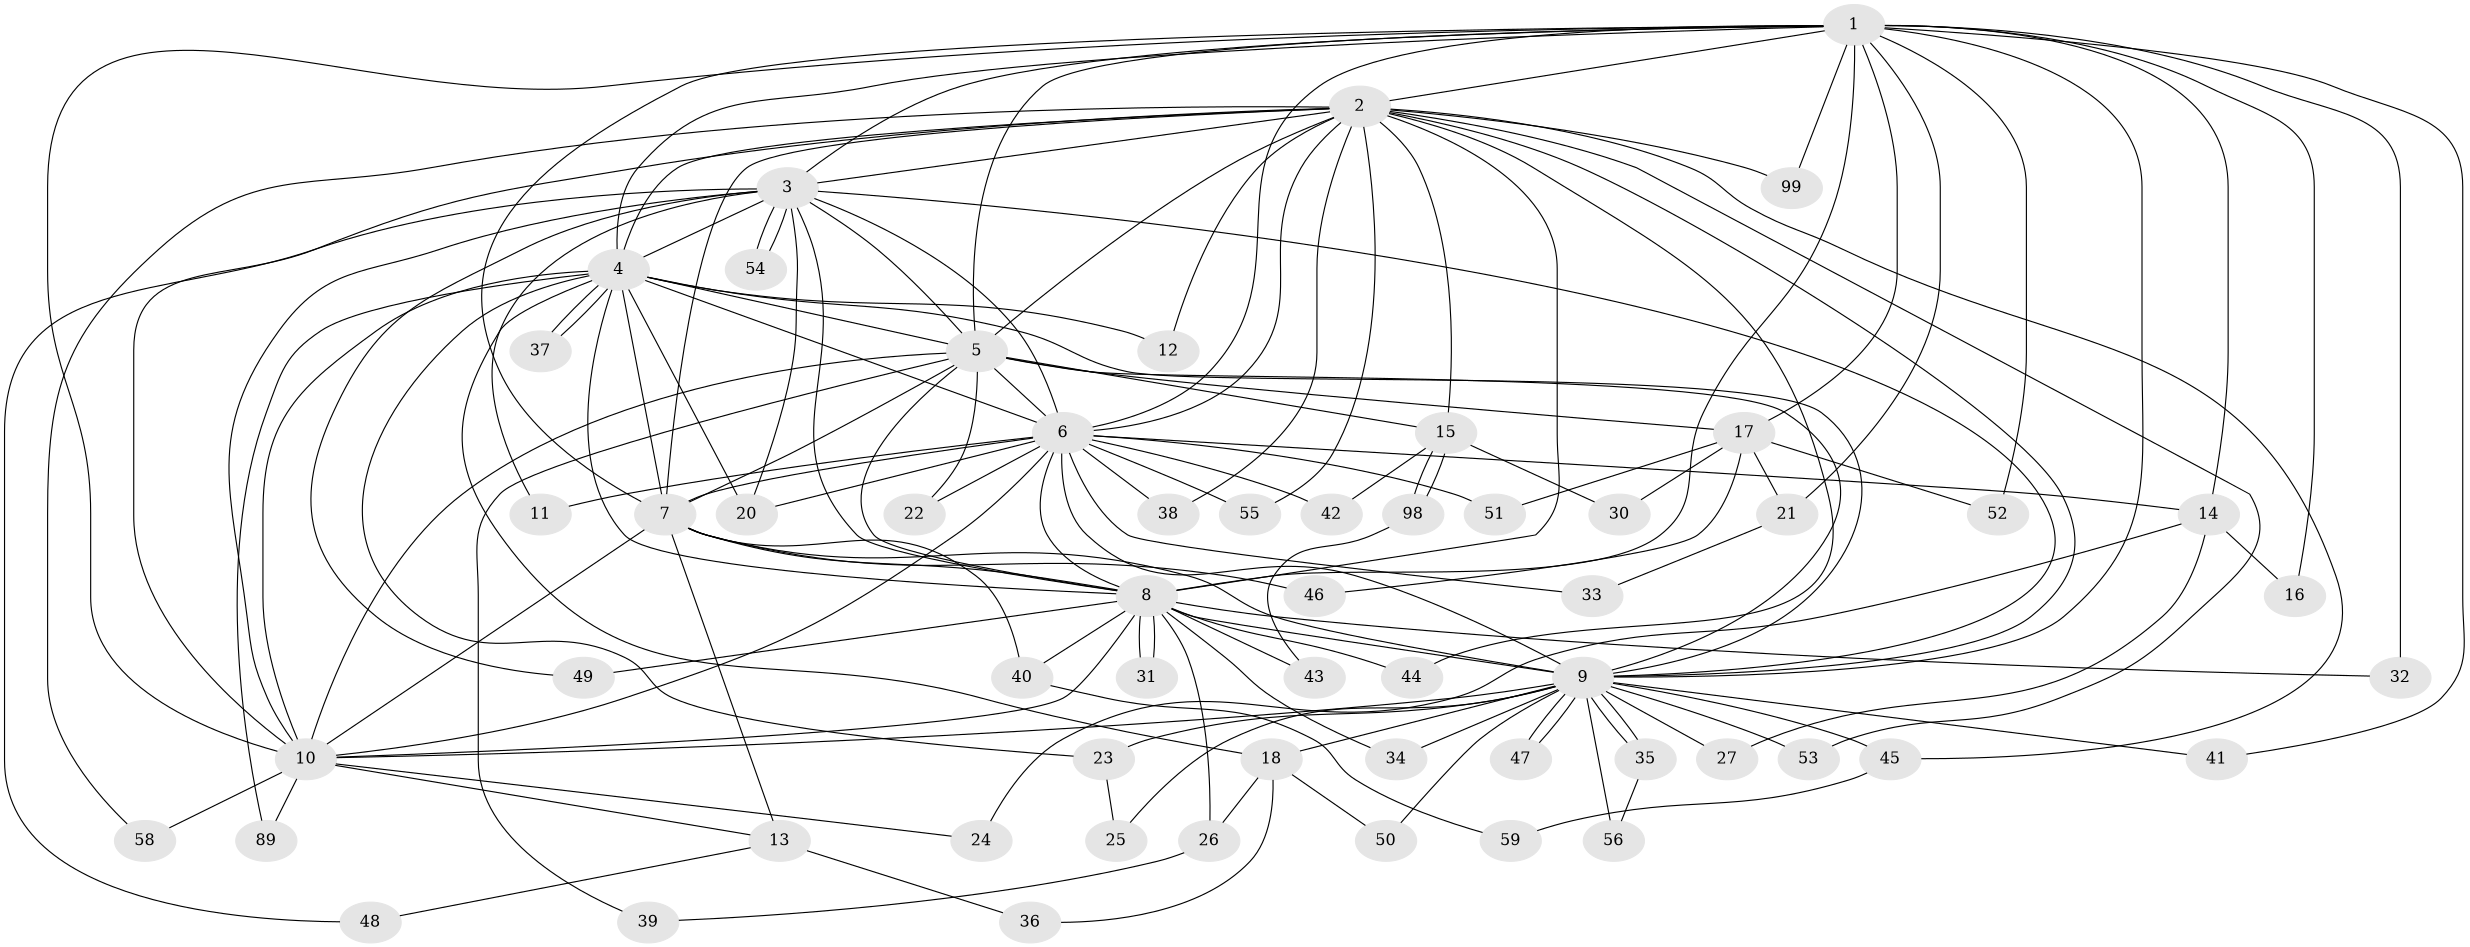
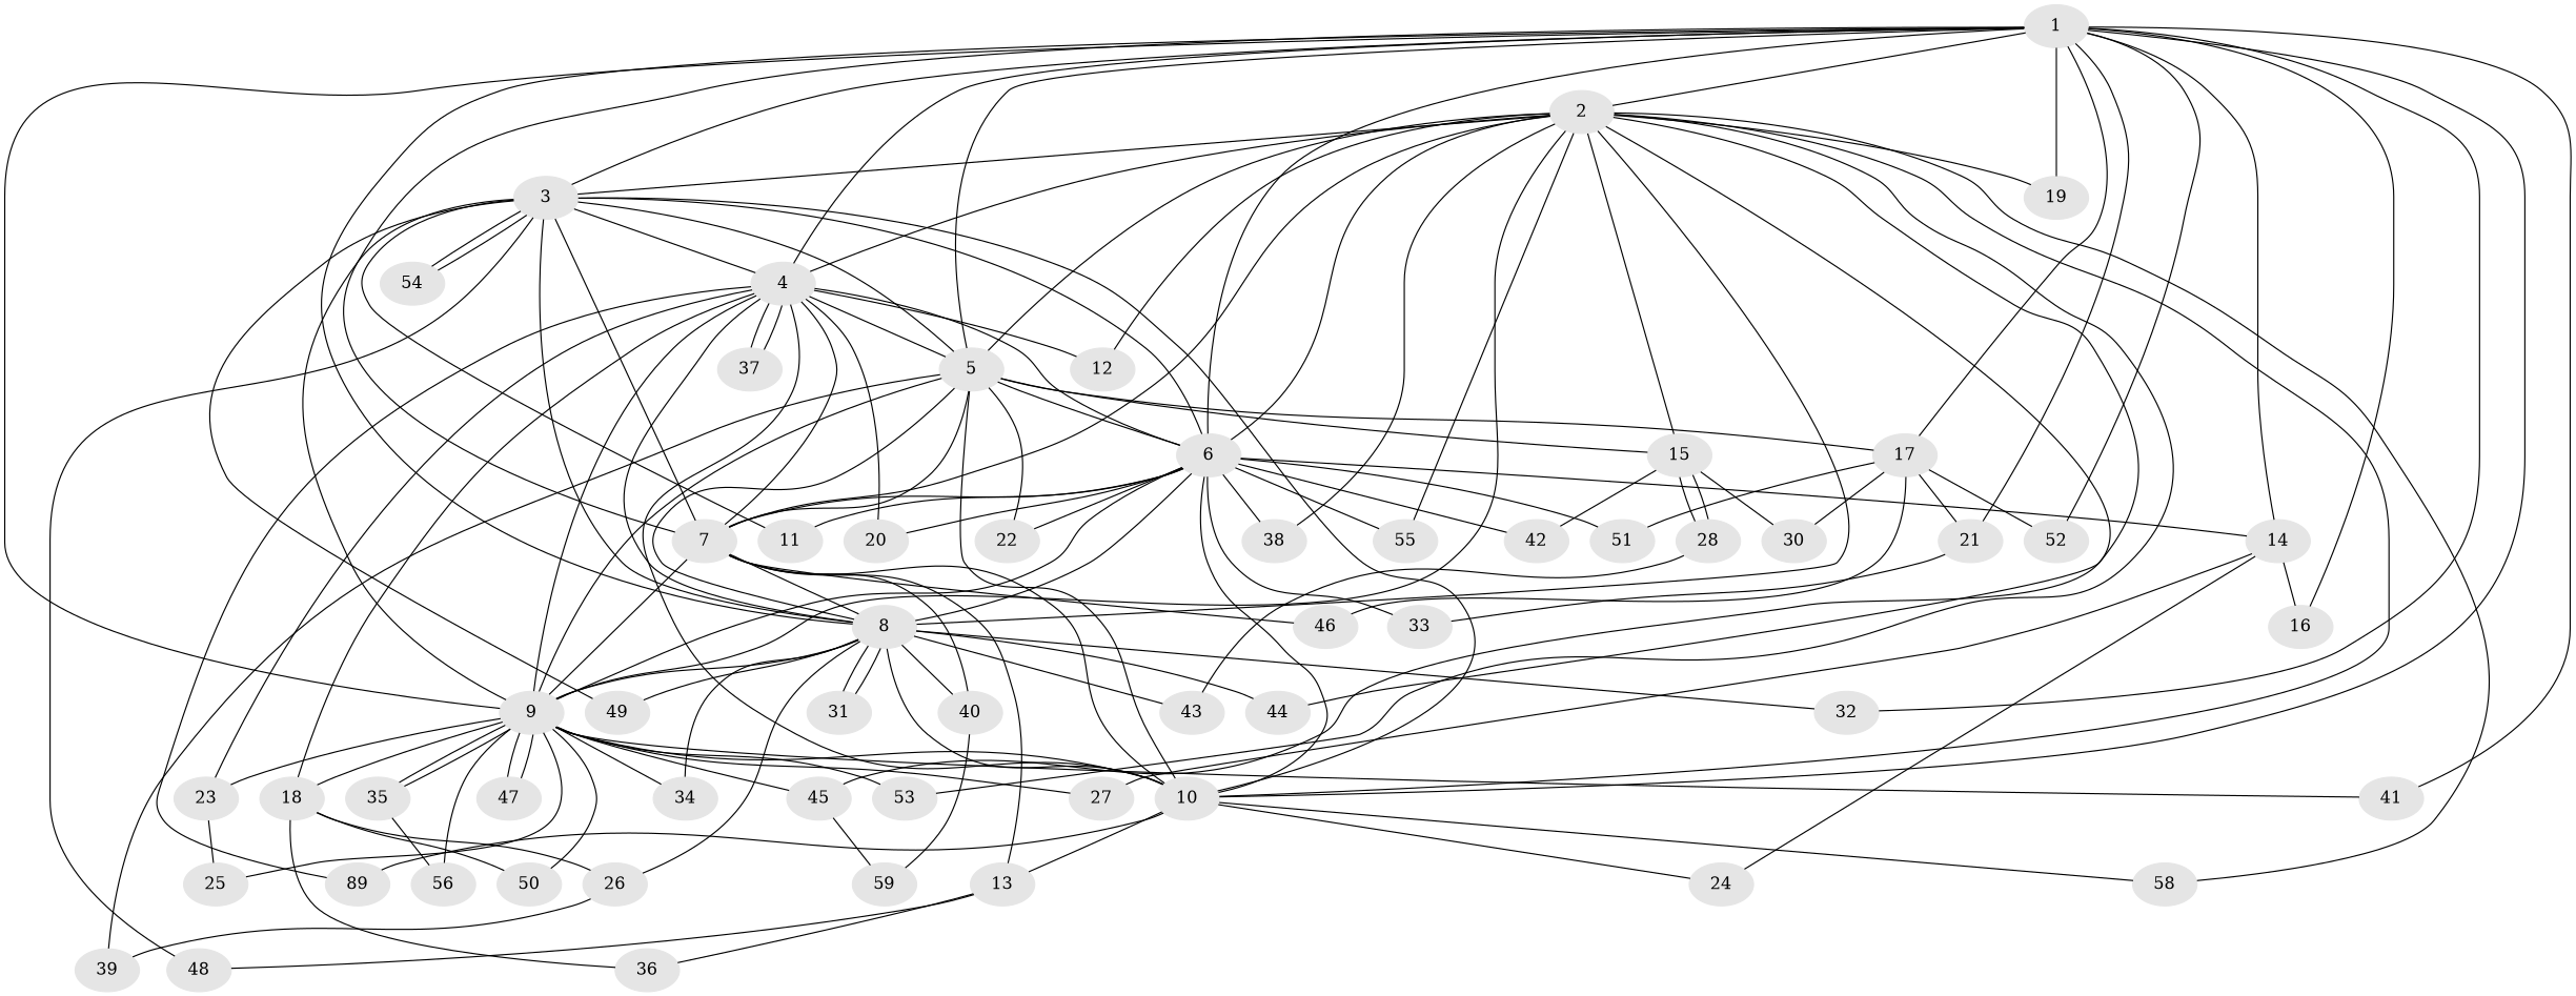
  graph {
    node [color=gray90 style=filled]
    1
    2
    3
    4
    5
    6
    7
    8
    9
    10
    14
    16
    17
-   19 [label=99]
+   19
    21
    32
    41
    52
    12
    15
    38
    44
    45
    53
    55
    58
    11
    48
    49
    54
    18
    20
    23
    n34 [label=89]
    37
    22
    39
    33
    42
    51
    13
    40
    46
    26
    31
    34
    43
    25
    27
    35
    47
    50
    56
    24
    30
-   28 [label=98]
+   28
    59
    36
    1 -- 2
    1 -- 3
    1 -- 4
    1 -- 5
    1 -- 6
    1 -- 7
    1 -- 8
    1 -- 9
    1 -- 10
    1 -- 14
    1 -- 16
    1 -- 17
    1 -- 19
    1 -- 21
    1 -- 32
    1 -- 41
    1 -- 52
    2 -- 3
    2 -- 4
    2 -- 5
    2 -- 6
    2 -- 7
    2 -- 8
    2 -- 9
    2 -- 10
    2 -- 19
    2 -- 12
    2 -- 15
    2 -- 38
    2 -- 44
    2 -- 45
    2 -- 53
    2 -- 55
    2 -- 58
    3 -- 4
    3 -- 5
    3 -- 6
-   3 -- 20
+   3 -- 7
    3 -- 8
    3 -- 9
    3 -- 10
    3 -- 11
    3 -- 48
    3 -- 49
    3 -- 54
    3 -- 54
    4 -- 5
    4 -- 6
    4 -- 7
    4 -- 8
    4 -- 9
    4 -- 10
    4 -- 12
    4 -- 18
    4 -- 20
    4 -- 23
    4 -- n34
    4 -- 37
    4 -- 37
    5 -- 6
    5 -- 7
    5 -- 8
    5 -- 9
    5 -- 10
    5 -- 17
    5 -- 15
    5 -- 22
    5 -- 39
    6 -- 7
    6 -- 8
    6 -- 9
    6 -- 10
    6 -- 14
    6 -- 38
    6 -- 55
    6 -- 11
    6 -- 20
    6 -- 22
    6 -- 33
    6 -- 42
    6 -- 51
    7 -- 8
    7 -- 9
    7 -- 10
    7 -- 13
    7 -- 40
    7 -- 46
    8 -- 9
    8 -- 10
    8 -- 32
    8 -- 44
    8 -- 49
    8 -- 40
    8 -- 26
    8 -- 31
    8 -- 31
    8 -- 34
    8 -- 43
    9 -- 10
    9 -- 41
    9 -- 45
    9 -- 53
    9 -- 18
    9 -- 23
    9 -- 34
    9 -- 25
    9 -- 27
    9 -- 35
    9 -- 35
    9 -- 47
    9 -- 47
    9 -- 50
    9 -- 56
    10 -- 58
    10 -- n34
    10 -- 13
    10 -- 24
    14 -- 16
    14 -- 27
    14 -- 24
    17 -- 21
    17 -- 52
    17 -- 51
    17 -- 46
    17 -- 30
    21 -- 33
    15 -- 42
    15 -- 30
    15 -- 28
    15 -- 28
    45 -- 59
    18 -- 26
    18 -- 50
    18 -- 36
    23 -- 25
    13 -- 48
    13 -- 36
    40 -- 59
    26 -- 39
    35 -- 56
    28 -- 43
  }
